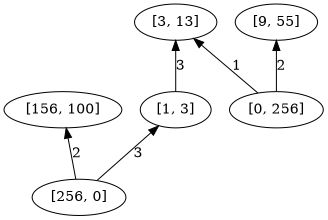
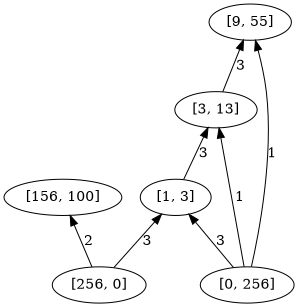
  digraph {
    ordering=out
    rankdir=BT
    node [shape=oval]
    n1 [label="[256, 0]"]
    n2 [label="[156, 100]"]
    n3 [label="[1, 3]"]
    n4 [label="[3, 13]"]
    n5 [label="[9, 55]"]
    n6 [label="[0, 256]"]
    n1 -> n2 [label=2]
    n1 -> n3 [label=3]
    n3 -> n4 [label=3]
+   n4 -> n5 [label=3]
+   n6 -> n3 [label=3]
    n6 -> n4 [label=1]
-   n6 -> n5 [label=2]
+   n6 -> n5 [label=1]
  }
